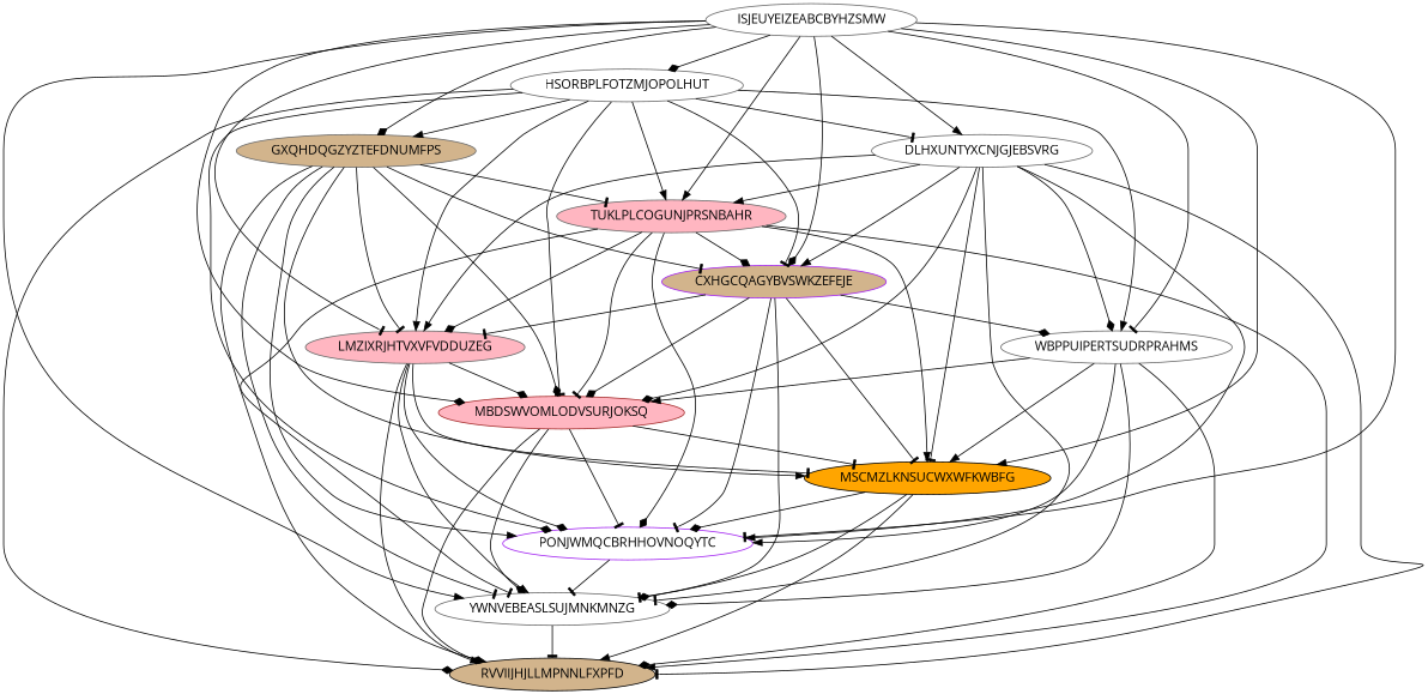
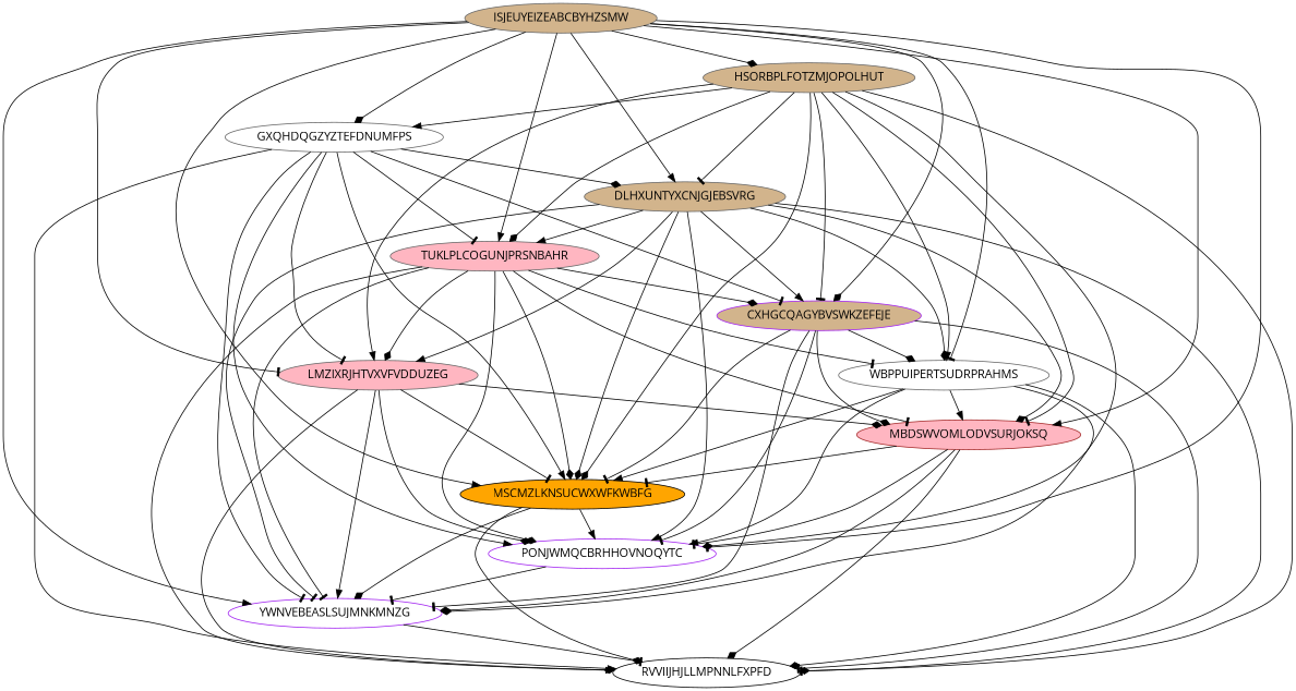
  digraph {
    fontname="Open Sans"
    node [Weight=20 color=gray40 fillcolor=white fontname="Open Sans" style=filled]
    edge [Weight=14 arrowhead=tee fontname="Open Sans"]
-   ISJEUYEIZEABCBYHZSMW [Weight=18]
-   HSORBPLFOTZMJOPOLHUT [Weight=10]
-   GXQHDQGZYZTEFDNUMFPS [Weight=18 fillcolor=tan]
-   DLHXUNTYXCNJGJEBSVRG
+   ISJEUYEIZEABCBYHZSMW [Weight=18 fillcolor=tan]
+   HSORBPLFOTZMJOPOLHUT [Weight=10 fillcolor=tan]
+   GXQHDQGZYZTEFDNUMFPS [Weight=18]
+   DLHXUNTYXCNJGJEBSVRG [fillcolor=tan]
    TUKLPLCOGUNJPRSNBAHR [Weight=12 fillcolor=lightpink]
    CXHGCQAGYBVSWKZEFEJE [Weight=15 color=purple fillcolor=tan]
    WBPPUIPERTSUDRPRAHMS
    LMZIXRJHTVXVFVDDUZEG [Weight=17 fillcolor=lightpink]
    MBDSWVOMLODVSURJOKSQ [Weight=12 color=brown fillcolor=lightpink]
    MSCMZLKNSUCWXWFKWBFG [Weight=16 color=black fillcolor=orange]
    PONJWMQCBRHHOVNOQYTC [Weight=11 color=purple]
-   YWNVEBEASLSUJMNKMNZG
-   RVVIIJHJLLMPNNLFXPFD [Weight=16 color=black fillcolor=tan]
+   YWNVEBEASLSUJMNKMNZG [color=purple]
+   RVVIIJHJLLMPNNLFXPFD [Weight=16 color=black]
    ISJEUYEIZEABCBYHZSMW -> HSORBPLFOTZMJOPOLHUT [arrowhead=diamond]
    ISJEUYEIZEABCBYHZSMW -> GXQHDQGZYZTEFDNUMFPS [Weight=11 arrowhead=diamond]
    ISJEUYEIZEABCBYHZSMW -> DLHXUNTYXCNJGJEBSVRG [Weight=20 arrowhead=normal]
    ISJEUYEIZEABCBYHZSMW -> TUKLPLCOGUNJPRSNBAHR [Weight=17 arrowhead=normal]
    ISJEUYEIZEABCBYHZSMW -> CXHGCQAGYBVSWKZEFEJE [Weight=15 arrowhead=diamond]
    ISJEUYEIZEABCBYHZSMW -> WBPPUIPERTSUDRPRAHMS [Weight=20]
    ISJEUYEIZEABCBYHZSMW -> LMZIXRJHTVXVFVDDUZEG [Weight=11]
-   ISJEUYEIZEABCBYHZSMW -> MBDSWVOMLODVSURJOKSQ [Weight=13 arrowhead=diamond]
+   ISJEUYEIZEABCBYHZSMW -> MBDSWVOMLODVSURJOKSQ [Weight=13 arrowhead=normal]
    ISJEUYEIZEABCBYHZSMW -> MSCMZLKNSUCWXWFKWBFG [Weight=12 arrowhead=normal]
    ISJEUYEIZEABCBYHZSMW -> PONJWMQCBRHHOVNOQYTC [Weight=11]
    ISJEUYEIZEABCBYHZSMW -> YWNVEBEASLSUJMNKMNZG [Weight=18 arrowhead=normal]
    HSORBPLFOTZMJOPOLHUT -> GXQHDQGZYZTEFDNUMFPS [Weight=13 arrowhead=normal]
    HSORBPLFOTZMJOPOLHUT -> DLHXUNTYXCNJGJEBSVRG [Weight=13]
-   HSORBPLFOTZMJOPOLHUT -> TUKLPLCOGUNJPRSNBAHR [Weight=13 arrowhead=normal]
+   HSORBPLFOTZMJOPOLHUT -> TUKLPLCOGUNJPRSNBAHR [Weight=13 arrowhead=diamond]
    HSORBPLFOTZMJOPOLHUT -> CXHGCQAGYBVSWKZEFEJE [Weight=15]
    HSORBPLFOTZMJOPOLHUT -> WBPPUIPERTSUDRPRAHMS [arrowhead=normal]
    HSORBPLFOTZMJOPOLHUT -> LMZIXRJHTVXVFVDDUZEG [arrowhead=normal]
    HSORBPLFOTZMJOPOLHUT -> MBDSWVOMLODVSURJOKSQ [Weight=15]
+   HSORBPLFOTZMJOPOLHUT -> MSCMZLKNSUCWXWFKWBFG [Weight=12 arrowhead=diamond]
    HSORBPLFOTZMJOPOLHUT -> PONJWMQCBRHHOVNOQYTC [Weight=17 arrowhead=diamond]
    HSORBPLFOTZMJOPOLHUT -> RVVIIJHJLLMPNNLFXPFD [arrowhead=diamond]
-   GXQHDQGZYZTEFDNUMFPS -> MBDSWVOMLODVSURJOKSQ [Weight=15 arrowhead=diamond]
+   GXQHDQGZYZTEFDNUMFPS -> DLHXUNTYXCNJGJEBSVRG [Weight=15 arrowhead=diamond]
    GXQHDQGZYZTEFDNUMFPS -> TUKLPLCOGUNJPRSNBAHR [Weight=11]
    GXQHDQGZYZTEFDNUMFPS -> CXHGCQAGYBVSWKZEFEJE
    GXQHDQGZYZTEFDNUMFPS -> LMZIXRJHTVXVFVDDUZEG
    GXQHDQGZYZTEFDNUMFPS -> MSCMZLKNSUCWXWFKWBFG [Weight=11 arrowhead=normal]
    GXQHDQGZYZTEFDNUMFPS -> PONJWMQCBRHHOVNOQYTC [Weight=10 arrowhead=normal]
    GXQHDQGZYZTEFDNUMFPS -> YWNVEBEASLSUJMNKMNZG [Weight=15]
    GXQHDQGZYZTEFDNUMFPS -> RVVIIJHJLLMPNNLFXPFD [Weight=10 arrowhead=normal]
    DLHXUNTYXCNJGJEBSVRG -> TUKLPLCOGUNJPRSNBAHR [Weight=12 arrowhead=normal]
    DLHXUNTYXCNJGJEBSVRG -> CXHGCQAGYBVSWKZEFEJE [Weight=16 arrowhead=normal]
    DLHXUNTYXCNJGJEBSVRG -> WBPPUIPERTSUDRPRAHMS [Weight=12 arrowhead=diamond]
    DLHXUNTYXCNJGJEBSVRG -> LMZIXRJHTVXVFVDDUZEG [Weight=11 arrowhead=normal]
    DLHXUNTYXCNJGJEBSVRG -> MBDSWVOMLODVSURJOKSQ [arrowhead=diamond]
-   DLHXUNTYXCNJGJEBSVRG -> MSCMZLKNSUCWXWFKWBFG [Weight=19]
+   DLHXUNTYXCNJGJEBSVRG -> MSCMZLKNSUCWXWFKWBFG [Weight=19 arrowhead=diamond]
    DLHXUNTYXCNJGJEBSVRG -> PONJWMQCBRHHOVNOQYTC [Weight=15 arrowhead=normal]
    DLHXUNTYXCNJGJEBSVRG -> YWNVEBEASLSUJMNKMNZG [Weight=18]
    DLHXUNTYXCNJGJEBSVRG -> RVVIIJHJLLMPNNLFXPFD [Weight=15]
    TUKLPLCOGUNJPRSNBAHR -> CXHGCQAGYBVSWKZEFEJE [Weight=18 arrowhead=diamond]
+   TUKLPLCOGUNJPRSNBAHR -> WBPPUIPERTSUDRPRAHMS [Weight=15]
    TUKLPLCOGUNJPRSNBAHR -> LMZIXRJHTVXVFVDDUZEG [Weight=20 arrowhead=diamond]
    TUKLPLCOGUNJPRSNBAHR -> MBDSWVOMLODVSURJOKSQ [Weight=11]
-   TUKLPLCOGUNJPRSNBAHR -> MSCMZLKNSUCWXWFKWBFG [Weight=10 arrowhead=normal]
+   TUKLPLCOGUNJPRSNBAHR -> MSCMZLKNSUCWXWFKWBFG [Weight=10 arrowhead=diamond]
    TUKLPLCOGUNJPRSNBAHR -> PONJWMQCBRHHOVNOQYTC [Weight=11 arrowhead=diamond]
    TUKLPLCOGUNJPRSNBAHR -> YWNVEBEASLSUJMNKMNZG [Weight=10]
    TUKLPLCOGUNJPRSNBAHR -> RVVIIJHJLLMPNNLFXPFD [Weight=19 arrowhead=normal]
    CXHGCQAGYBVSWKZEFEJE -> WBPPUIPERTSUDRPRAHMS [Weight=16 arrowhead=diamond]
    CXHGCQAGYBVSWKZEFEJE -> MBDSWVOMLODVSURJOKSQ [arrowhead=diamond]
    CXHGCQAGYBVSWKZEFEJE -> MSCMZLKNSUCWXWFKWBFG [Weight=19]
    CXHGCQAGYBVSWKZEFEJE -> PONJWMQCBRHHOVNOQYTC [Weight=10]
    CXHGCQAGYBVSWKZEFEJE -> YWNVEBEASLSUJMNKMNZG
-   CXHGCQAGYBVSWKZEFEJE -> LMZIXRJHTVXVFVDDUZEG [Weight=10]
+   CXHGCQAGYBVSWKZEFEJE -> RVVIIJHJLLMPNNLFXPFD [Weight=10]
    WBPPUIPERTSUDRPRAHMS -> MBDSWVOMLODVSURJOKSQ [Weight=17 arrowhead=normal]
    WBPPUIPERTSUDRPRAHMS -> MSCMZLKNSUCWXWFKWBFG [Weight=10 arrowhead=normal]
    WBPPUIPERTSUDRPRAHMS -> PONJWMQCBRHHOVNOQYTC [Weight=10 arrowhead=normal]
    WBPPUIPERTSUDRPRAHMS -> YWNVEBEASLSUJMNKMNZG [Weight=19 arrowhead=diamond]
    WBPPUIPERTSUDRPRAHMS -> RVVIIJHJLLMPNNLFXPFD [Weight=11 arrowhead=diamond]
    LMZIXRJHTVXVFVDDUZEG -> MBDSWVOMLODVSURJOKSQ [Weight=11 arrowhead=diamond]
    LMZIXRJHTVXVFVDDUZEG -> MSCMZLKNSUCWXWFKWBFG [Weight=17]
    LMZIXRJHTVXVFVDDUZEG -> PONJWMQCBRHHOVNOQYTC [Weight=12 arrowhead=diamond]
    LMZIXRJHTVXVFVDDUZEG -> YWNVEBEASLSUJMNKMNZG [Weight=19 arrowhead=normal]
-   LMZIXRJHTVXVFVDDUZEG -> RVVIIJHJLLMPNNLFXPFD [Weight=19 arrowhead=normal]
+   LMZIXRJHTVXVFVDDUZEG -> RVVIIJHJLLMPNNLFXPFD [Weight=19 arrowhead=diamond]
    MBDSWVOMLODVSURJOKSQ -> MSCMZLKNSUCWXWFKWBFG [Weight=19]
    MBDSWVOMLODVSURJOKSQ -> PONJWMQCBRHHOVNOQYTC [Weight=18]
    MBDSWVOMLODVSURJOKSQ -> YWNVEBEASLSUJMNKMNZG [Weight=19 arrowhead=diamond]
    MBDSWVOMLODVSURJOKSQ -> RVVIIJHJLLMPNNLFXPFD [Weight=12 arrowhead=diamond]
-   MSCMZLKNSUCWXWFKWBFG -> PONJWMQCBRHHOVNOQYTC [Weight=13 arrowhead=diamond]
+   MSCMZLKNSUCWXWFKWBFG -> PONJWMQCBRHHOVNOQYTC [Weight=13 arrowhead=normal]
    MSCMZLKNSUCWXWFKWBFG -> YWNVEBEASLSUJMNKMNZG [Weight=16 arrowhead=diamond]
-   MSCMZLKNSUCWXWFKWBFG -> RVVIIJHJLLMPNNLFXPFD [arrowhead=normal]
+   MSCMZLKNSUCWXWFKWBFG -> RVVIIJHJLLMPNNLFXPFD [arrowhead=diamond]
    PONJWMQCBRHHOVNOQYTC -> YWNVEBEASLSUJMNKMNZG [Weight=19]
    YWNVEBEASLSUJMNKMNZG -> RVVIIJHJLLMPNNLFXPFD [Weight=20]
  }
